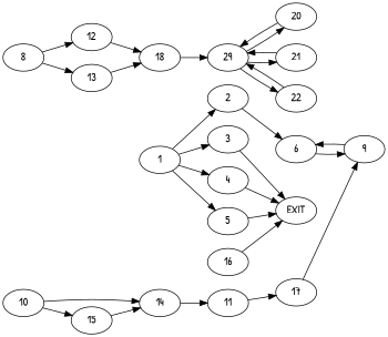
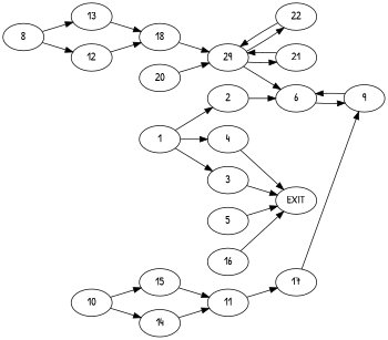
  digraph {
    fontname="Patrick Hand"
    rankdir=LR
    node [fontname="Patrick Hand"]
    edge [fontname="Patrick Hand"]
    1
    2
    3
    4
    5
    n6 [label=EXIT]
    6
    9
    8
    12
    13
    10
    14
    15
    11
    17
    18
    16
    n19 [label=29]
    20
    21
    22
    1 -> 2
    1 -> 3
    1 -> 4
-   1 -> 5
    2 -> 6
    3 -> n6
    4 -> n6
    5 -> n6
    6 -> 9
    9 -> 6
    8 -> 12
    8 -> 13
    12 -> 18
    13 -> 18
    10 -> 14
    10 -> 15
    14 -> 11
-   15 -> 14
+   15 -> 11
    11 -> 17
    17 -> 9
    18 -> n19
    16 -> n6
-   n19 -> 20
+   n19 -> 6
    n19 -> 21
    n19 -> 22
    20 -> n19
    21 -> n19
    22 -> n19
  }
